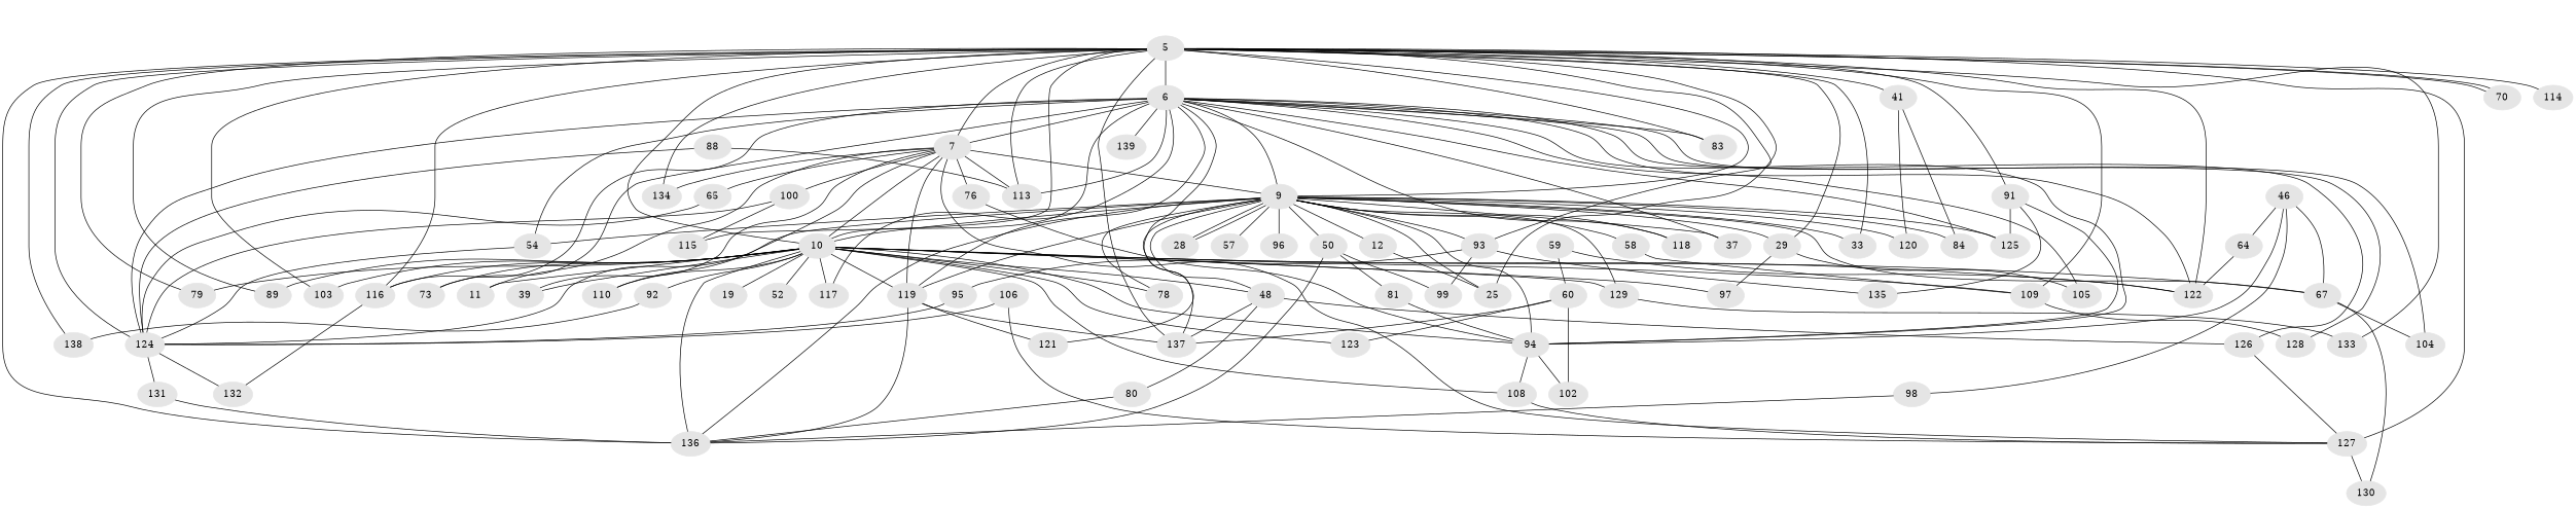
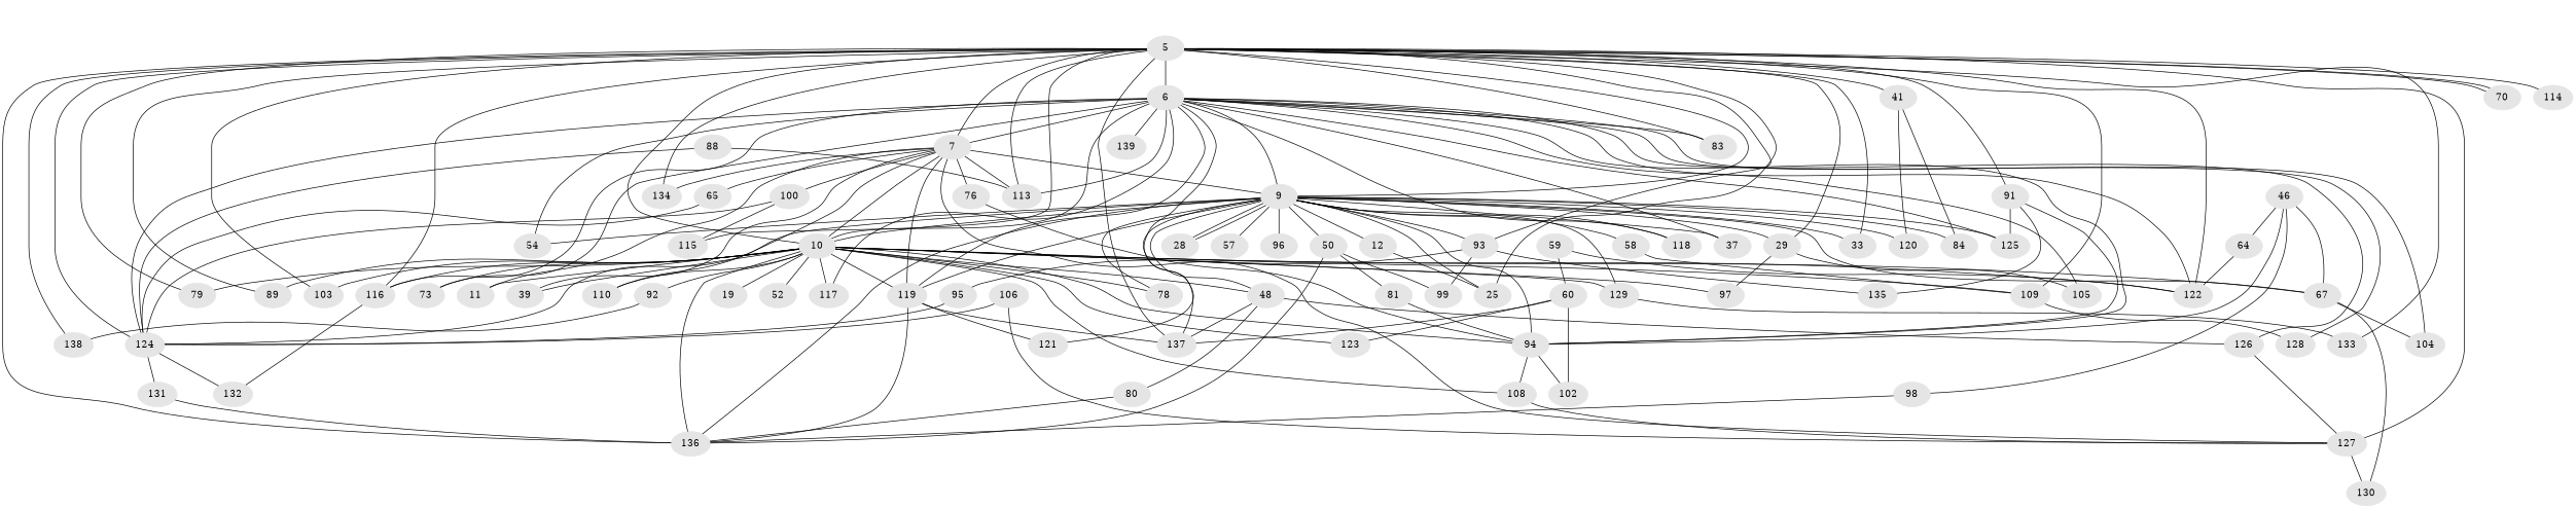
  graph {
    fontname="DejaVu Serif"
    node [color=gray90 fontname="DejaVu Serif" style=filled]
    edge [fontname="DejaVu Serif"]
    5 [super="+2"]
    6 [super="+3"]
    7 [super="+4"]
    9 [super="+8"]
    10 [super="+1"]
    25
    29
    33
    41
    70
    79
    83
    89
    91 [super="+85"]
    93 [super="+40"]
    103 [super="+26"]
    109 [super="+66"]
    113 [super="+38+71"]
    114
    115 [super="+17"]
    116 [super="+90"]
    122 [super="+101"]
    124 [super="+30+42+75+77"]
    127 [super="+74"]
    133
    134
    136 [super="+112"]
    137 [super="+27+111"]
    138
    37
    54 [super="+31"]
    73
    94 [super="+36+72"]
    104
    105 [super="+55"]
    117
    118
    119 [super="+86+64"]
    125 [super="+56"]
    126 [super="+62"]
    128
    139
    11
    39
    65
    76
    100 [super="+45"]
    110
    12
    28
    48 [super="+22+23"]
    50
    57
    58
    67 [super="+13+35"]
    78
    84
    96
    120
    121 [super="+82"]
    129
    19
    52
    92
    97
    108 [super="+53"]
    123
    135
    99
    95
    132
    131
    130
    102
    80
    81
    46
    n78 [label=64]
    98
    59
    60
    88
    106
    5 -- 6 [weight=4]
    5 -- 7 [weight=4]
    5 -- 9 [weight=4]
    5 -- 10 [weight=4]
    5 -- 25
    5 -- 29
    5 -- 33
    5 -- 41 [weight=2]
    5 -- 70
    5 -- 70
    5 -- 79
    5 -- 83
    5 -- 89
    5 -- 91 [weight=2]
    5 -- 93
    5 -- 103 [weight=2]
    5 -- 109 [weight=3]
    5 -- 113
    5 -- 114
    5 -- 115 [weight=3]
    5 -- 116
    5 -- 122
    5 -- 124 [weight=4]
    5 -- 127 [weight=4]
    5 -- 133
    5 -- 134
    5 -- 136 [weight=3]
    5 -- 137 [weight=2]
    5 -- 138
    6 -- 7 [weight=4]
    6 -- 9 [weight=4]
    6 -- 10 [weight=4]
    6 -- 83
    6 -- 113 [weight=2]
    6 -- 116 [weight=2]
    6 -- 122 [weight=2]
    6 -- 124
    6 -- 137
    6 -- 37
    6 -- 54 [weight=2]
    6 -- 73
    6 -- 94
    6 -- 104
    6 -- 105
    6 -- 117
    6 -- 118
    6 -- 119
    6 -- 125
    6 -- 126
    6 -- 128
    6 -- 139 [weight=2]
    7 -- 9 [weight=4]
    7 -- 10 [weight=4]
    7 -- 113
    7 -- 127
    7 -- 134
    7 -- 119 [weight=3]
    7 -- 11
    7 -- 39
    7 -- 65
    7 -- 76
    7 -- 100
    7 -- 110
    9 -- 10 [weight=4]
    9 -- 25
    9 -- 29
    9 -- 33
    9 -- 93 [weight=3]
    9 -- 124
    9 -- 136
    9 -- 37
    9 -- 54
    9 -- 94 [weight=4]
    9 -- 118
    9 -- 119 [weight=2]
    9 -- 125
    9 -- 12 [weight=2]
    9 -- 28
    9 -- 28
    9 -- 48 [weight=2]
    9 -- 50
    9 -- 57 [weight=2]
    9 -- 58
    9 -- 67 [weight=2]
    9 -- 78
    9 -- 84
    9 -- 96 [weight=2]
    9 -- 120
    9 -- 121 [weight=2]
    9 -- 129
    10 -- 79
    10 -- 89
    10 -- 103
    10 -- 109
    10 -- 116 [weight=2]
    10 -- 122
    10 -- 136 [weight=3]
    10 -- 73
    10 -- 94
    10 -- 117
    10 -- 119
    10 -- 11
    10 -- 39
    10 -- 110
    10 -- 48 [weight=2]
    10 -- 67 [weight=2]
    10 -- 78
    10 -- 129
    10 -- 19 [weight=2]
    10 -- 52 [weight=2]
    10 -- 92
    10 -- 97
    10 -- 108
    10 -- 123
    29 -- 105
    29 -- 97
    41 -- 84
    41 -- 120
    91 -- 94
    91 -- 125
    91 -- 135
    93 -- 135
    93 -- 99
    93 -- 95
    109 -- 128
    116 -- 132
    124 -- 132
    124 -- 131
    127 -- 130
-   54 -- 124
    94 -- 108
    94 -- 102
    119 -- 136
    119 -- 137
    119 -- 121
    126 -- 127
    65 -- 124
    76 -- 94
    100 -- 115
    100 -- 124
    12 -- 25
    48 -- 137
    48 -- 126
    48 -- 80
    50 -- 136
    50 -- 99
    50 -- 81
    58 -- 109
    67 -- 104
    67 -- 130
    129 -- 133
    92 -- 138
    108 -- 127
    95 -- 124
    131 -- 136
    80 -- 136
    81 -- 94
    46 -- 94
    46 -- 67
    46 -- n78
    46 -- 98
    n78 -- 122
    98 -- 136
    59 -- 122
    59 -- 60
    60 -- 137
    60 -- 123
    60 -- 102
    88 -- 113
    88 -- 124
    106 -- 124
    106 -- 127
  }
